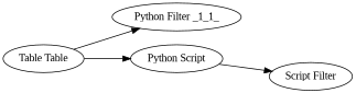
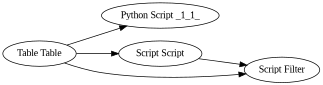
  digraph {
    fontname="Liberation Serif"
    rankdir=LR
    node [fontname="Liberation Serif"]
    edge [fontname="Liberation Serif"]
    n1 [label="Table Table"]
-   n2 [label="Python Filter _1_1_"]
-   n3 [label="Python Script"]
+   n2 [label="Python Script _1_1_"]
+   n3 [label="Script Script"]
    n4 [label="Script Filter"]
    n1 -> n2
    n1 -> n3
+   n1 -> n4
    n3 -> n4
  }
